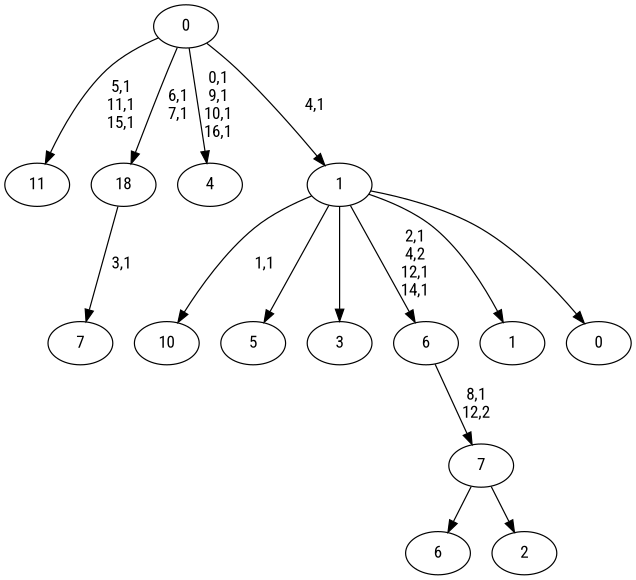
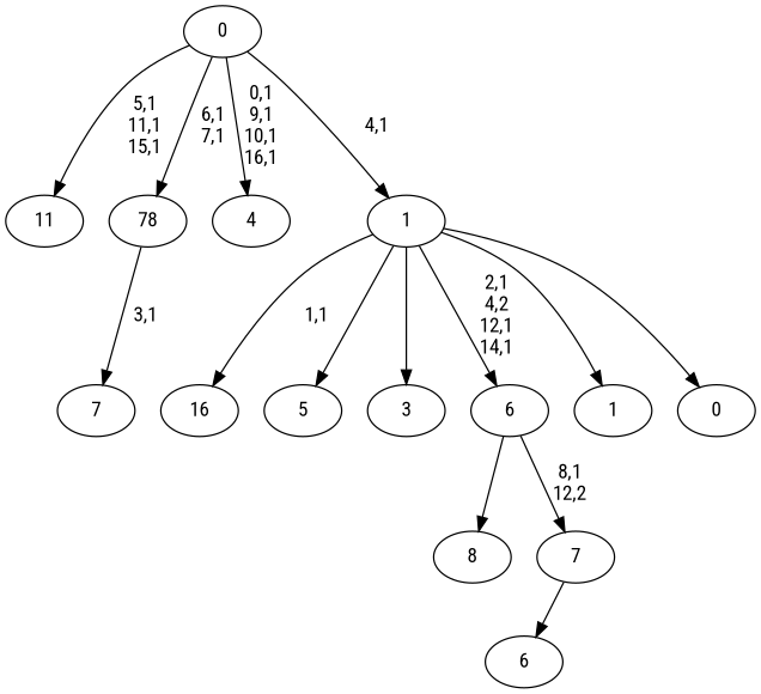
  digraph {
    fontname="Roboto Condensed"
    node [fontname="Roboto Condensed"]
    edge [fontname="Roboto Condensed"]
    n1 [label=11]
-   n2 [label=10]
+   n2 [label=16]
+   n3 [label=8]
    n4 [label=7]
-   18
+   18 [label=78]
    n6 [label=6]
    n7 [label=5]
    n8 [label=4]
    n9 [label=3]
-   n10 [label=2]
    7
    6
    n13 [label=1]
    n14 [label=0]
    1
    0
    18 -> n4 [label="3,1"]
    7 -> n6
-   7 -> n10
+   6 -> n3
    6 -> 7 [label="8,1\n12,2"]
    1 -> n2 [label="1,1"]
    1 -> n7
    1 -> n9
    1 -> 6 [label="2,1\n4,2\n12,1\n14,1"]
    1 -> n13
    1 -> n14
    0 -> n1 [label="5,1\n11,1\n15,1"]
    0 -> 18 [label="6,1\n7,1"]
    0 -> n8 [label="0,1\n9,1\n10,1\n16,1"]
    0 -> 1 [label="4,1"]
  }
